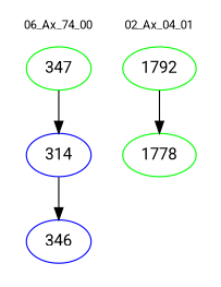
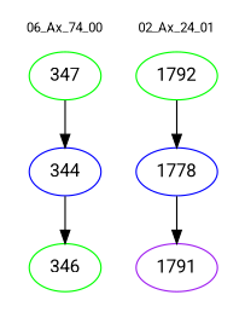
  digraph {
    fontname=Roboto
    node [color=blue fontname=Roboto]
    edge [color=black fontname=Roboto]
    n1 [color=green label=347]
-   n2 [label=314]
-   n3 [label=346]
+   n2 [label=344]
+   n3 [color=green label=346]
    n4 [color=green label=1792]
-   n5 [color=green label=1778]
+   n5 [label=1778]
+   n6 [color=purple label=1791]
    subgraph cluster_1 {
      color=white
      fontsize=10
      label="06_Ax_74_00"
      n1
      n2
      n3
    }
    subgraph cluster_2 {
      color=white
      fontsize=10
-     label="02_Ax_04_01"
+     label="02_Ax_24_01"
      n4
      n5
+     n6
    }
    n1 -> n2
    n2 -> n3
    n4 -> n5
+   n5 -> n6
  }
